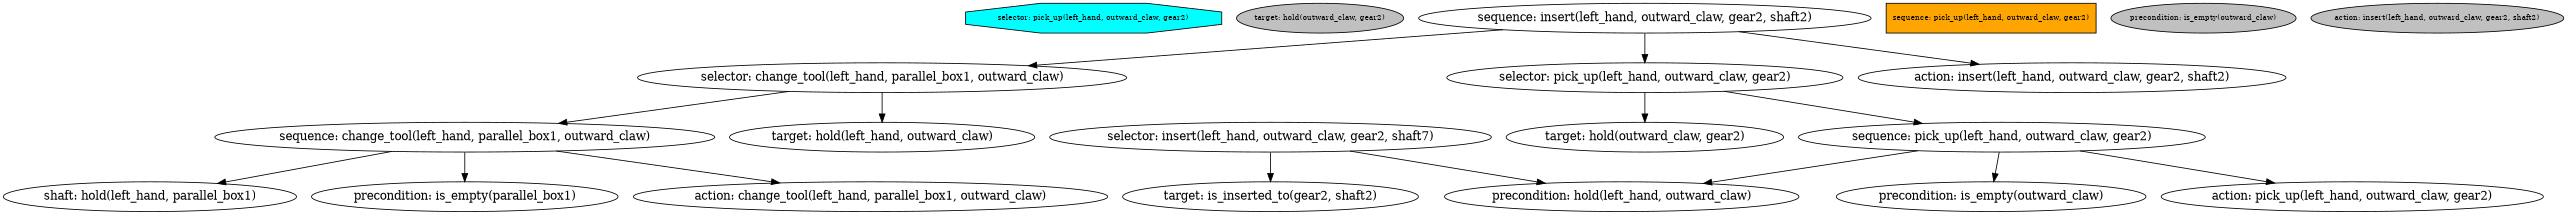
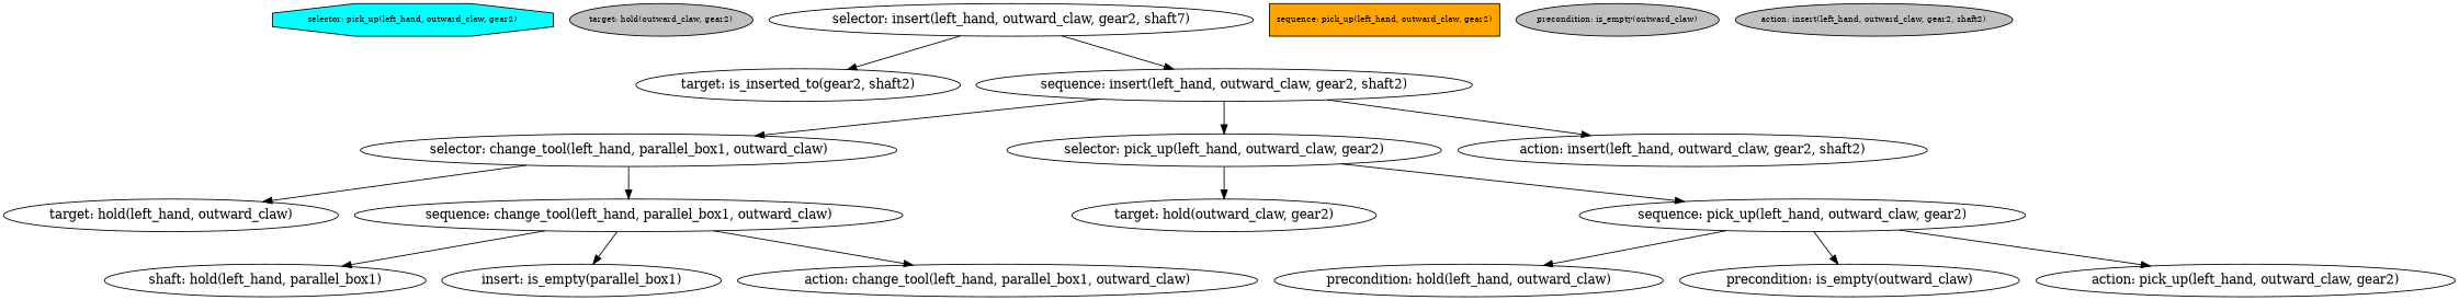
  digraph {
    fontname="times-roman"
    ordering=out
    node [fontname="times-roman"]
    edge [fontname="times-roman"]
    n1 [fillcolor=cyan fontcolor=black fontsize=9 label="selector: pick_up(left_hand, outward_claw, gear2)" shape=octagon style=filled]
    n2 [fillcolor=gray fontcolor=black fontsize=9 label="target: hold(outward_claw, gear2)" shape=ellipse style=filled]
    n3 [label="selector: insert(left_hand, outward_claw, gear2, shaft7)"]
    "target: is_inserted_to(gear2, shaft2)"
    "sequence: insert(left_hand, outward_claw, gear2, shaft2)"
    "selector: change_tool(left_hand, parallel_box1, outward_claw)"
    "selector: pick_up(left_hand, outward_claw, gear2)"
    "action: insert(left_hand, outward_claw, gear2, shaft2)"
    n9 [fillcolor=orange fontcolor=black fontsize=9 label="sequence: pick_up(left_hand, outward_claw, gear2)" shape=box style=filled]
    "target: hold(left_hand, outward_claw)"
    "sequence: change_tool(left_hand, parallel_box1, outward_claw)"
    "target: hold(outward_claw, gear2)"
    "sequence: pick_up(left_hand, outward_claw, gear2)"
    n14 [label="shaft: hold(left_hand, parallel_box1)"]
-   "precondition: is_empty(parallel_box1)"
+   "precondition: is_empty(parallel_box1)" [label="insert: is_empty(parallel_box1)"]
    "action: change_tool(left_hand, parallel_box1, outward_claw)"
    n17 [fillcolor=gray fontcolor=black fontsize=9 label="precondition: is_empty(outward_claw)" shape=ellipse style=filled]
    n18 [fillcolor=gray fontcolor=black fontsize=9 label="action: insert(left_hand, outward_claw, gear2, shaft2)" shape=ellipse style=filled]
    "precondition: hold(left_hand, outward_claw)"
    "precondition: is_empty(outward_claw)"
    "action: pick_up(left_hand, outward_claw, gear2)"
    n3 -> "target: is_inserted_to(gear2, shaft2)"
-   n3 -> "precondition: hold(left_hand, outward_claw)"
+   n3 -> "sequence: insert(left_hand, outward_claw, gear2, shaft2)"
    "sequence: insert(left_hand, outward_claw, gear2, shaft2)" -> "selector: change_tool(left_hand, parallel_box1, outward_claw)"
    "sequence: insert(left_hand, outward_claw, gear2, shaft2)" -> "selector: pick_up(left_hand, outward_claw, gear2)"
    "sequence: insert(left_hand, outward_claw, gear2, shaft2)" -> "action: insert(left_hand, outward_claw, gear2, shaft2)"
    "selector: change_tool(left_hand, parallel_box1, outward_claw)" -> "target: hold(left_hand, outward_claw)"
    "selector: change_tool(left_hand, parallel_box1, outward_claw)" -> "sequence: change_tool(left_hand, parallel_box1, outward_claw)"
    "selector: pick_up(left_hand, outward_claw, gear2)" -> "target: hold(outward_claw, gear2)"
    "selector: pick_up(left_hand, outward_claw, gear2)" -> "sequence: pick_up(left_hand, outward_claw, gear2)"
    "sequence: change_tool(left_hand, parallel_box1, outward_claw)" -> n14
    "sequence: change_tool(left_hand, parallel_box1, outward_claw)" -> "precondition: is_empty(parallel_box1)"
    "sequence: change_tool(left_hand, parallel_box1, outward_claw)" -> "action: change_tool(left_hand, parallel_box1, outward_claw)"
    "sequence: pick_up(left_hand, outward_claw, gear2)" -> "precondition: hold(left_hand, outward_claw)"
    "sequence: pick_up(left_hand, outward_claw, gear2)" -> "precondition: is_empty(outward_claw)"
    "sequence: pick_up(left_hand, outward_claw, gear2)" -> "action: pick_up(left_hand, outward_claw, gear2)"
  }
